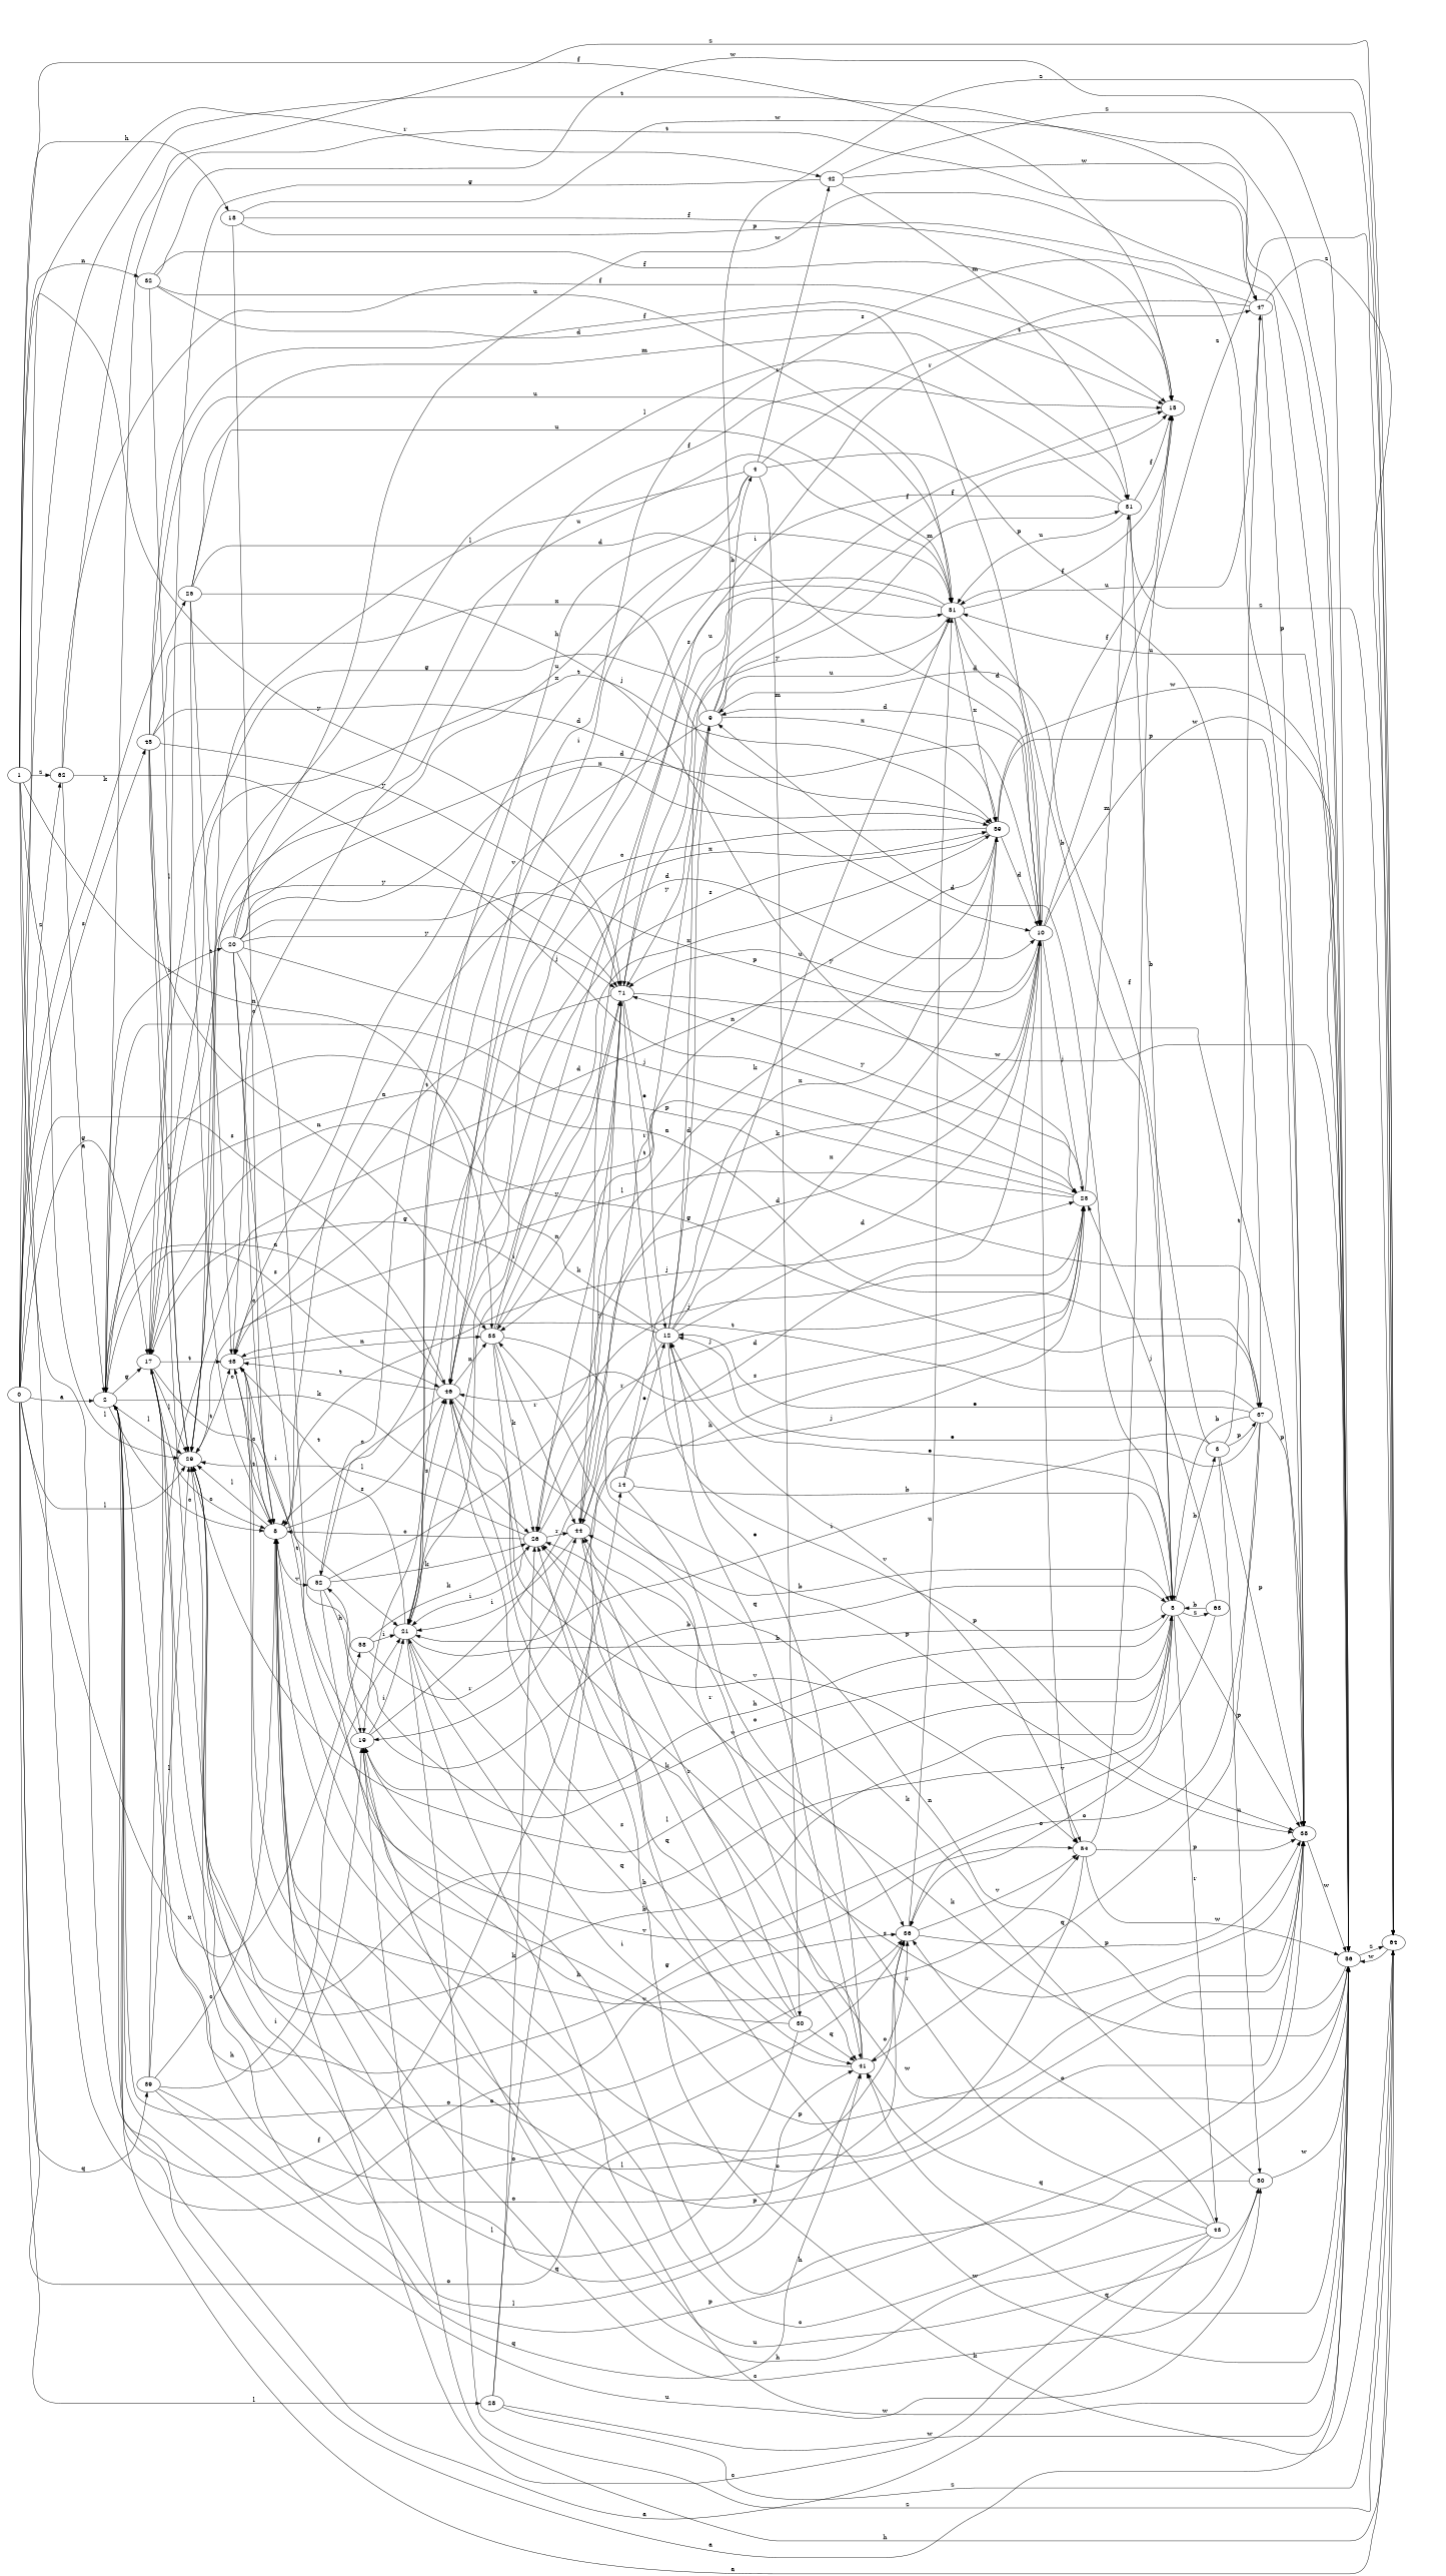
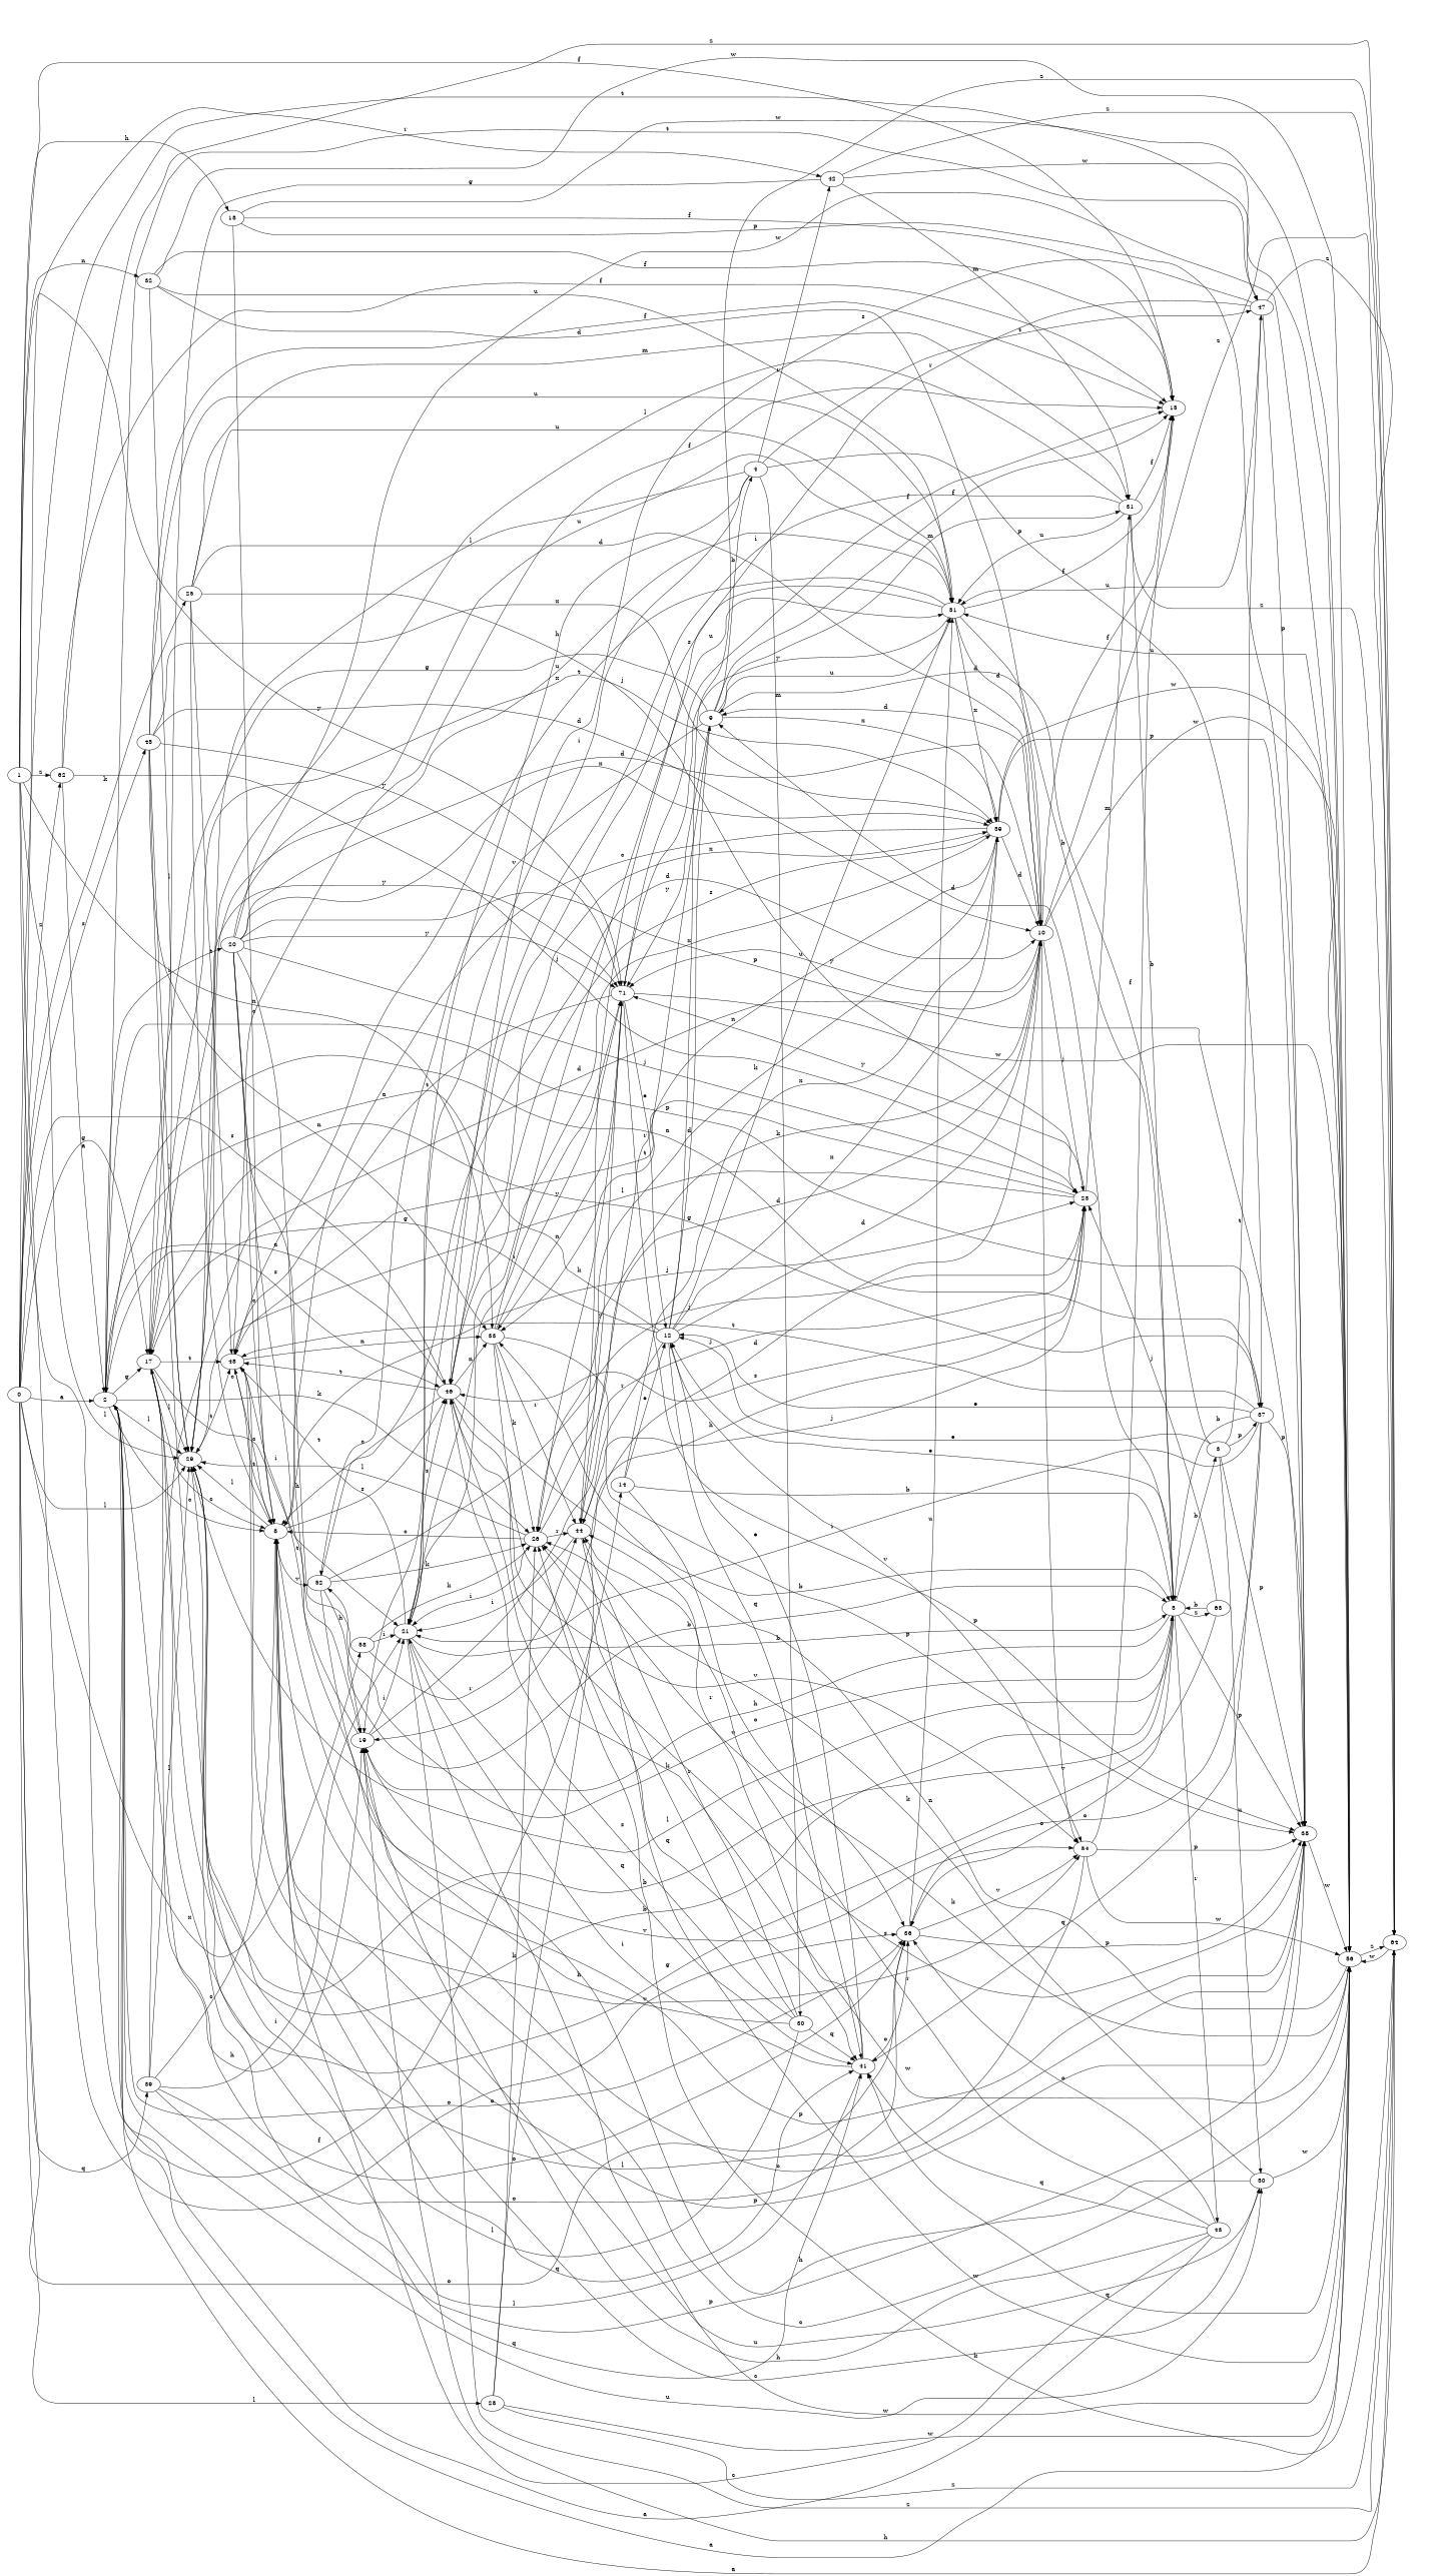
  strict digraph {
    fontname="DejaVu Serif"
    rankdir=LR
    node [fontname="DejaVu Serif"]
    edge [fontname="DejaVu Serif"]
    0
    2
    17
    25
    28
    29
    36
    39
    42
    45
    46
    47
    58
    62
    8
    19
    20
    26
    37
    50
    n21 [label=71]
    21
    5
    48
    59
    23
    31
    51
    10
    56
    64
    41
    38
    54
    15
    33
    44
    1
    14
    18
    32
    12
    52
    3
    9
    4
    30
    43
    63
    0 -> 2 [label=a]
    0 -> 17 [label=g]
    0 -> 25 [label=k]
    0 -> 28 [label=l]
    0 -> 29 [label=l]
    0 -> 36 [label=o]
    0 -> 39 [label=q]
    0 -> 42 [label=r]
    0 -> 45 [label=s]
    0 -> 46 [label=s]
    0 -> 47 [label=t]
    0 -> 58 [label=x]
    0 -> 62 [label=z]
    2 -> 17 [label=g]
    2 -> 29 [label=l]
    2 -> 36 [label=o]
    2 -> 46 [label=s]
    2 -> 47 [label=t]
    2 -> 8 [label=c]
    2 -> 19 [label=h]
    2 -> 20 [label=i]
    2 -> 26 [label=k]
    2 -> 37 [label=p]
    2 -> 50 [label=u]
    17 -> 29 [label=l]
    17 -> 36 [label=o]
    17 -> 8 [label=c]
    17 -> n21 [label=y]
    17 -> 21 [label=i]
    17 -> 5 [label=b]
    17 -> 48 [label=t]
    17 -> 59 [label=x]
    25 -> 8 [label=c]
    25 -> 48 [label=t]
    25 -> 23 [label=j]
    25 -> 31 [label=m]
    25 -> 51 [label=u]
    25 -> 10 [label=d]
    28 -> 26 [label=k]
    28 -> 10 [label=d]
    28 -> 56 [label=w]
    28 -> 64 [label=z]
    29 -> 48 [label=t]
    29 -> 51 [label=u]
    29 -> 41 [label=q]
    36 -> 51 [label=u]
    36 -> 38 [label=p]
    36 -> 54 [label=v]
    39 -> 29 [label=l]
    39 -> 36 [label=o]
    39 -> 8 [label=c]
    39 -> 21 [label=i]
    39 -> 10 [label=d]
    39 -> 38 [label=p]
    42 -> 17 [label=g]
    42 -> 31 [label=m]
    42 -> 56 [label=w]
    42 -> 64 [label=z]
    45 -> 29 [label=l]
    45 -> n21 [label=y]
    45 -> 5 [label=b]
    45 -> 59 [label=x]
    45 -> 51 [label=u]
    45 -> 10 [label=d]
    45 -> 15 [label=f]
    45 -> 33 [label=n]
    46 -> 2 [label=a]
    46 -> 8 [label=c]
    46 -> 5 [label=b]
    46 -> 48 [label=t]
    46 -> 59 [label=x]
    46 -> 56 [label=w]
    46 -> 54 [label=v]
    46 -> 33 [label=n]
    47 -> 46 [label=s]
    47 -> 51 [label=u]
    47 -> 64 [label=z]
    47 -> 38 [label=p]
    47 -> 44 [label=r]
    58 -> 26 [label=k]
    58 -> 21 [label=i]
    58 -> 44 [label=r]
    62 -> 2 [label=a]
    62 -> 23 [label=j]
    62 -> 64 [label=z]
    62 -> 15 [label=f]
    8 -> 29 [label=l]
    8 -> 46 [label=s]
    8 -> 50 [label=u]
    8 -> 48 [label=t]
    8 -> 23 [label=j]
    8 -> 41 [label=q]
    8 -> 52 [label=v]
    19 -> 21 [label=i]
    19 -> 48 [label=t]
    19 -> 23 [label=j]
    20 -> 8 [label=c]
+   20 -> 19 [label=h]
    20 -> n21 [label=y]
    20 -> 5 [label=b]
    20 -> 59 [label=x]
    20 -> 23 [label=j]
    20 -> 51 [label=u]
    20 -> 10 [label=d]
    20 -> 56 [label=w]
    20 -> 38 [label=p]
    20 -> 54 [label=v]
    26 -> 29 [label=l]
    26 -> 8 [label=c]
    26 -> 21 [label=i]
    26 -> 10 [label=d]
    26 -> 44 [label=r]
    37 -> 2 [label=a]
    37 -> 17 [label=g]
    37 -> 36 [label=o]
    37 -> 21 [label=i]
    37 -> 5 [label=b]
    37 -> 48 [label=t]
    37 -> 41 [label=q]
    37 -> 38 [label=p]
    37 -> 12 [label=e]
    50 -> 8 [label=c]
    50 -> 19 [label=h]
    50 -> 26 [label=k]
    50 -> 56 [label=w]
    n21 -> 26 [label=k]
    n21 -> 21 [label=i]
    n21 -> 48 [label=t]
    n21 -> 56 [label=w]
    n21 -> 38 [label=p]
    n21 -> 15 [label=f]
    n21 -> 33 [label=n]
    n21 -> 12 [label=e]
    21 -> 46 [label=s]
    21 -> 5 [label=b]
    21 -> 48 [label=t]
    21 -> 59 [label=x]
    21 -> 56 [label=w]
    21 -> 64 [label=z]
    21 -> 41 [label=q]
    5 -> 29 [label=l]
    5 -> 36 [label=o]
    5 -> 19 [label=h]
    5 -> 38 [label=p]
    5 -> 12 [label=e]
    5 -> 52 [label=v]
    5 -> 3 [label=b]
    5 -> 9 [label=d]
    5 -> 43 [label=r]
    5 -> 63 [label=z]
    48 -> 8 [label=c]
    48 -> 38 [label=p]
    48 -> 54 [label=v]
    48 -> 15 [label=f]
    48 -> 33 [label=n]
    59 -> 46 [label=s]
    59 -> 8 [label=c]
    59 -> 26 [label=k]
    59 -> 10 [label=d]
    59 -> 56 [label=w]
    59 -> 38 [label=p]
    59 -> 33 [label=n]
    23 -> 29 [label=l]
    23 -> 46 [label=s]
    23 -> 19 [label=h]
    23 -> n21 [label=y]
    23 -> 48 [label=t]
    23 -> 31 [label=m]
    31 -> 29 [label=l]
    31 -> 21 [label=i]
    31 -> 5 [label=b]
    31 -> 51 [label=u]
    31 -> 64 [label=z]
    31 -> 15 [label=f]
    51 -> 46 [label=s]
    51 -> n21 [label=y]
    51 -> 5 [label=b]
    51 -> 48 [label=t]
    51 -> 59 [label=x]
    51 -> 10 [label=d]
    51 -> 15 [label=f]
    10 -> 26 [label=k]
    10 -> n21 [label=y]
    10 -> 23 [label=j]
    10 -> 56 [label=w]
    10 -> 64 [label=z]
    10 -> 54 [label=v]
    10 -> 15 [label=f]
    10 -> 9 [label=d]
    56 -> 2 [label=a]
    56 -> 8 [label=c]
    56 -> 26 [label=k]
    56 -> 51 [label=u]
    56 -> 64 [label=z]
    56 -> 41 [label=q]
    56 -> 33 [label=n]
    64 -> 2 [label=a]
    64 -> 19 [label=h]
    64 -> 26 [label=k]
    64 -> 56 [label=w]
    41 -> 29 [label=l]
    41 -> 36 [label=o]
    41 -> 21 [label=i]
    41 -> 44 [label=r]
    41 -> 12 [label=e]
    38 -> 46 [label=s]
    38 -> 8 [label=c]
    38 -> 56 [label=w]
    54 -> 29 [label=l]
    54 -> 56 [label=w]
    54 -> 38 [label=p]
    54 -> 15 [label=f]
    33 -> 26 [label=k]
    33 -> n21 [label=y]
    33 -> 51 [label=u]
    33 -> 41 [label=q]
    33 -> 38 [label=p]
    33 -> 44 [label=r]
    44 -> n21 [label=y]
    44 -> 21 [label=i]
    44 -> 23 [label=j]
    44 -> 56 [label=w]
    1 -> 29 [label=l]
    1 -> 36 [label=o]
    1 -> 62 [label=z]
    1 -> n21 [label=y]
    1 -> 15 [label=f]
    1 -> 33 [label=n]
    1 -> 14 [label=f]
    1 -> 18 [label=h]
    1 -> 32 [label=n]
    14 -> 36 [label=o]
    14 -> 5 [label=b]
    14 -> 59 [label=x]
    14 -> 12 [label=e]
    18 -> 8 [label=c]
    18 -> 56 [label=w]
    18 -> 38 [label=p]
    18 -> 15 [label=f]
    32 -> 29 [label=l]
    32 -> 51 [label=u]
    32 -> 10 [label=d]
    32 -> 56 [label=w]
    32 -> 15 [label=f]
    12 -> 2 [label=a]
    12 -> 17 [label=g]
    12 -> 59 [label=x]
    12 -> 51 [label=u]
    12 -> 10 [label=d]
    12 -> 64 [label=z]
    12 -> 41 [label=q]
    12 -> 54 [label=v]
    12 -> 44 [label=r]
    12 -> 9 [label=d]
    52 -> 19 [label=h]
    52 -> 26 [label=k]
    52 -> 23 [label=j]
    52 -> 10 [label=d]
    52 -> 38 [label=p]
    3 -> 47 [label=t]
    3 -> 37 [label=p]
    3 -> 50 [label=u]
    3 -> 38 [label=p]
    3 -> 12 [label=e]
    3 -> 9 [label=d]
    9 -> 17 [label=g]
    9 -> n21 [label=y]
    9 -> 59 [label=x]
    9 -> 31 [label=m]
    9 -> 51 [label=u]
    9 -> 15 [label=f]
    9 -> 44 [label=r]
    9 -> 52 [label=v]
    9 -> 4 [label=b]
    4 -> 29 [label=l]
    4 -> 42 [label=r]
    4 -> 47 [label=t]
    4 -> 19 [label=h]
    4 -> 37 [label=p]
    4 -> 21 [label=i]
    4 -> 30 [label=m]
    30 -> 29 [label=l]
    30 -> 46 [label=s]
    30 -> 19 [label=h]
    30 -> 26 [label=k]
    30 -> 41 [label=q]
    30 -> 44 [label=r]
    43 -> 2 [label=a]
    43 -> 36 [label=o]
    43 -> 8 [label=c]
    43 -> 19 [label=h]
    43 -> 41 [label=q]
    43 -> 44 [label=r]
    63 -> 17 [label=g]
    63 -> 5 [label=b]
    63 -> 23 [label=j]
  }
